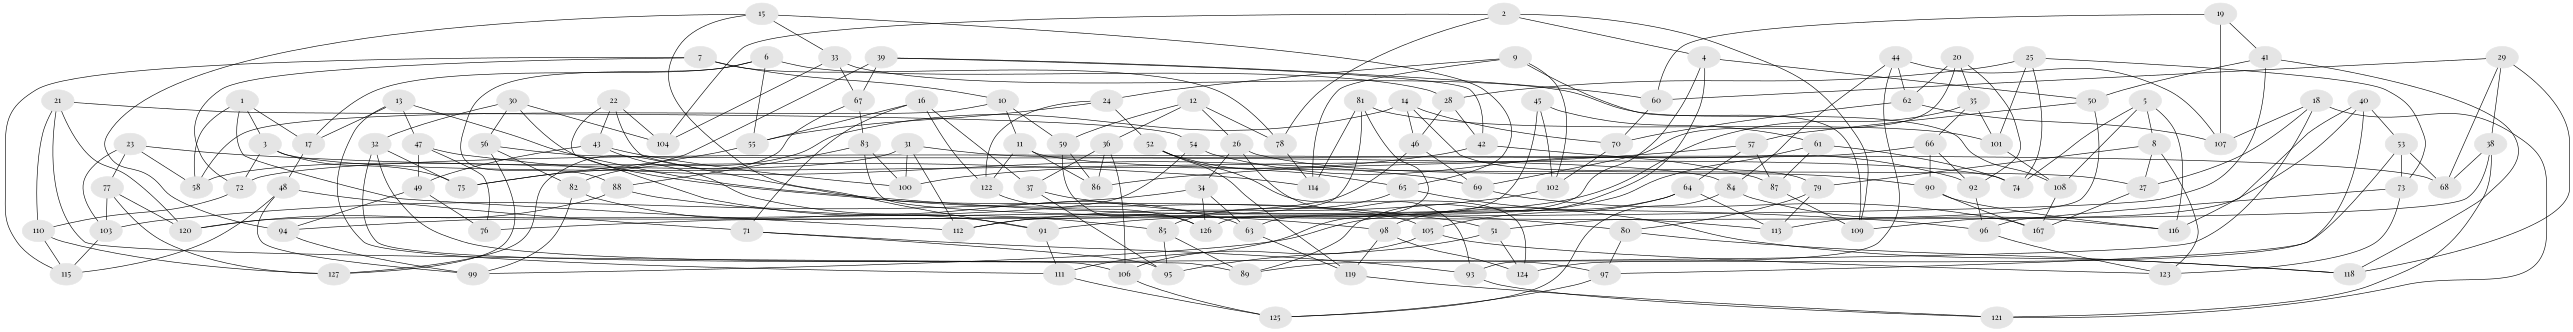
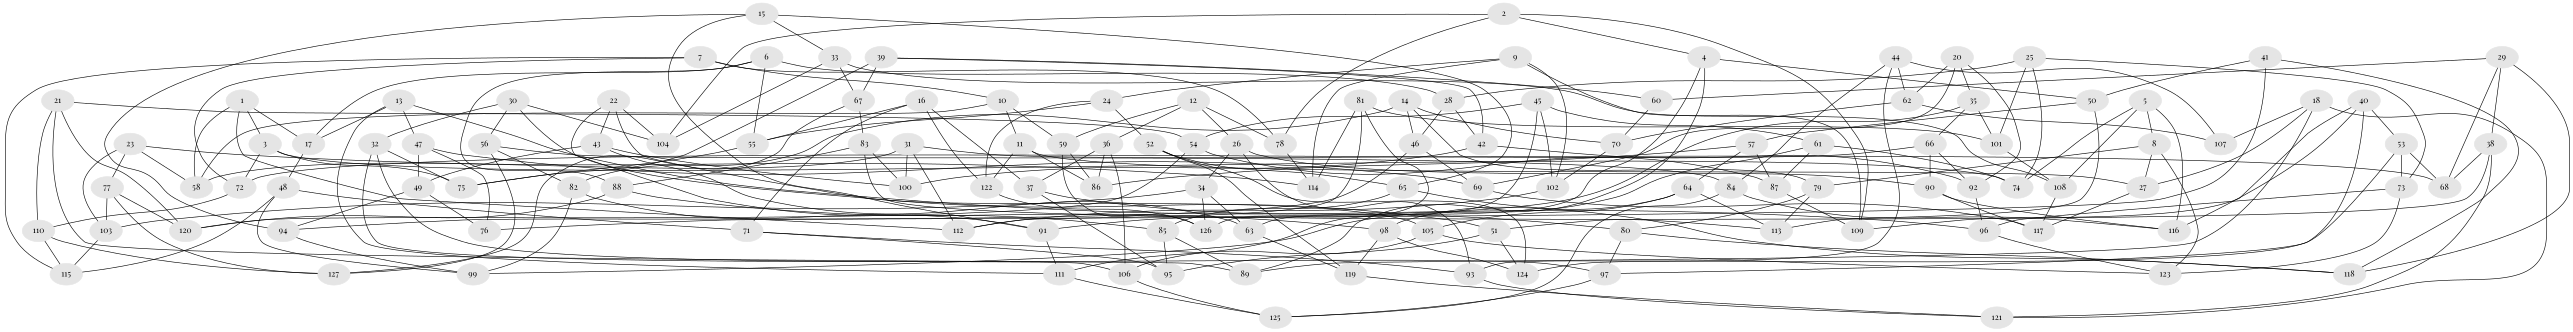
  graph {
    fontname="Playfair Display"
    node [color=gray90 fontname="Playfair Display" style=filled]
    edge [fontname="Playfair Display"]
    1
    3
    17
    58
    112
    72
    74
    75
    48
    2
    4
    78
    104
    109
    50
    89
    111
    114
    110
    57
    113
    125
    5
    8
    108
    116
    27
    79
    123
-   117 [label=167]
+   117
    6
    28
    55
    88
    46
    42
    120
    98
    7
    10
    115
    11
    59
    80
    9
    24
    102
    122
    52
    86
    126
    12
    26
    36
    34
    90
    93
    37
    106
    13
    47
    96
    76
    69
    49
    14
    70
    82
    94
    91
    99
    15
    33
    65
    67
    85
    118
    16
    71
    95
    18
    107
    121
-   19
    41
    60
    20
    35
    62
    92
    101
    66
    21
    54
    87
    127
    22
    43
    105
    100
    63
    23
    77
    103
    124
    119
    25
    73
    29
    38
    68
    51
    30
    32
    56
    97
    84
    31
    83
    39
    40
    53
    44
    45
    61
    64
    81
    1 -- 3
    1 -- 17
    1 -- 58
    1 -- 112
    3 -- 72
    3 -- 74
    3 -- 75
    17 -- 48
    72 -- 110
    48 -- 115
    48 -- 99
    48 -- 71
    2 -- 4
    2 -- 78
    2 -- 104
    2 -- 109
    4 -- 50
    4 -- 89
    4 -- 111
    78 -- 114
    50 -- 57
    50 -- 113
    111 -- 125
    110 -- 115
    110 -- 127
    57 -- 86
    57 -- 87
    57 -- 64
    5 -- 74
    5 -- 8
    5 -- 108
    5 -- 116
    8 -- 27
    8 -- 79
    8 -- 123
    108 -- 117
    27 -- 117
    79 -- 113
    79 -- 80
    6 -- 17
    6 -- 28
    6 -- 55
    6 -- 88
    28 -- 46
    28 -- 42
    55 -- 75
    88 -- 120
    88 -- 98
    46 -- 69
    46 -- 94
    42 -- 92
    42 -- 100
    98 -- 124
    98 -- 119
    7 -- 72
    7 -- 78
    7 -- 10
    7 -- 115
    10 -- 58
    10 -- 11
    10 -- 59
    11 -- 27
    11 -- 122
    11 -- 86
    59 -- 86
    59 -- 126
    80 -- 118
    80 -- 97
    9 -- 109
    9 -- 114
    9 -- 24
    9 -- 102
    24 -- 55
    24 -- 122
    24 -- 52
    102 -- 112
    122 -- 126
    52 -- 65
    52 -- 124
    52 -- 119
    12 -- 78
    12 -- 59
    12 -- 26
    12 -- 36
    26 -- 34
    26 -- 90
    26 -- 93
    36 -- 86
    36 -- 37
    36 -- 106
    34 -- 126
    34 -- 63
    34 -- 103
    90 -- 116
    90 -- 117
    93 -- 121
    37 -- 80
    37 -- 95
    106 -- 125
    13 -- 17
    13 -- 111
    13 -- 47
    13 -- 96
    47 -- 76
    47 -- 69
    47 -- 49
    96 -- 123
    69 -- 117
    49 -- 76
    49 -- 94
    14 -- 79
    14 -- 46
    14 -- 70
    14 -- 82
    70 -- 102
    82 -- 91
    82 -- 99
    94 -- 99
    91 -- 111
    15 -- 94
    15 -- 91
    15 -- 33
    15 -- 65
    33 -- 104
    33 -- 108
    33 -- 67
    65 -- 85
    65 -- 118
    67 -- 127
    67 -- 83
    85 -- 89
    85 -- 95
    16 -- 55
    16 -- 122
    16 -- 37
    16 -- 71
    71 -- 93
    71 -- 95
    18 -- 89
    18 -- 27
    18 -- 107
    18 -- 121
-   19 -- 107
-   19 -- 41
-   19 -- 60
    41 -- 50
    41 -- 76
    41 -- 118
    60 -- 70
    20 -- 69
    20 -- 35
    20 -- 62
    20 -- 92
    35 -- 91
    35 -- 101
    35 -- 66
    62 -- 70
    62 -- 107
    92 -- 96
    101 -- 108
    66 -- 72
    66 -- 90
    66 -- 92
    21 -- 89
    21 -- 110
    21 -- 120
    21 -- 54
    54 -- 120
    54 -- 87
    87 -- 109
    22 -- 104
    22 -- 85
    22 -- 43
    22 -- 105
    43 -- 49
    43 -- 100
    43 -- 63
    105 -- 123
    105 -- 106
    63 -- 119
    23 -- 58
    23 -- 114
    23 -- 77
    23 -- 103
    77 -- 120
    77 -- 127
    77 -- 103
    103 -- 115
    119 -- 121
    25 -- 74
    25 -- 28
    25 -- 101
    25 -- 73
    73 -- 123
    73 -- 96
    29 -- 118
    29 -- 60
    29 -- 38
    29 -- 68
    38 -- 121
    38 -- 68
    38 -- 51
    51 -- 95
    51 -- 124
    30 -- 104
    30 -- 51
    30 -- 32
    30 -- 56
    32 -- 75
    32 -- 106
    32 -- 97
    56 -- 82
    56 -- 127
    56 -- 84
    97 -- 125
    84 -- 125
    84 -- 116
    31 -- 58
    31 -- 112
    31 -- 100
    31 -- 68
    83 -- 113
    83 -- 88
    83 -- 100
    39 -- 75
    39 -- 42
    39 -- 67
    39 -- 60
    40 -- 109
    40 -- 116
    40 -- 97
    40 -- 53
    53 -- 124
    53 -- 73
    53 -- 68
    44 -- 93
    44 -- 107
    44 -- 62
    44 -- 84
    45 -- 102
+   45 -- 54
    45 -- 63
    45 -- 61
    61 -- 74
    61 -- 99
    61 -- 87
    64 -- 113
    64 -- 98
    64 -- 105
    81 -- 112
    81 -- 114
    81 -- 126
    81 -- 101
  }
